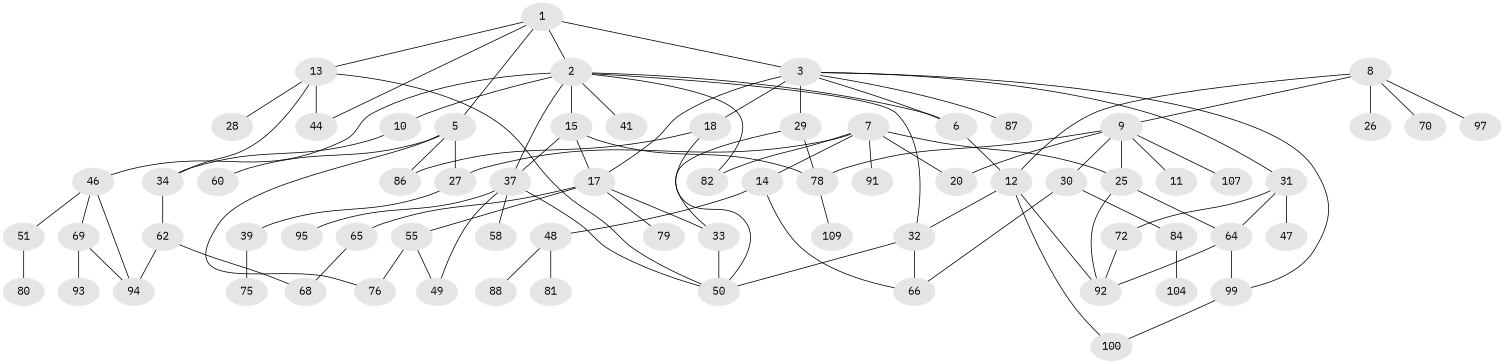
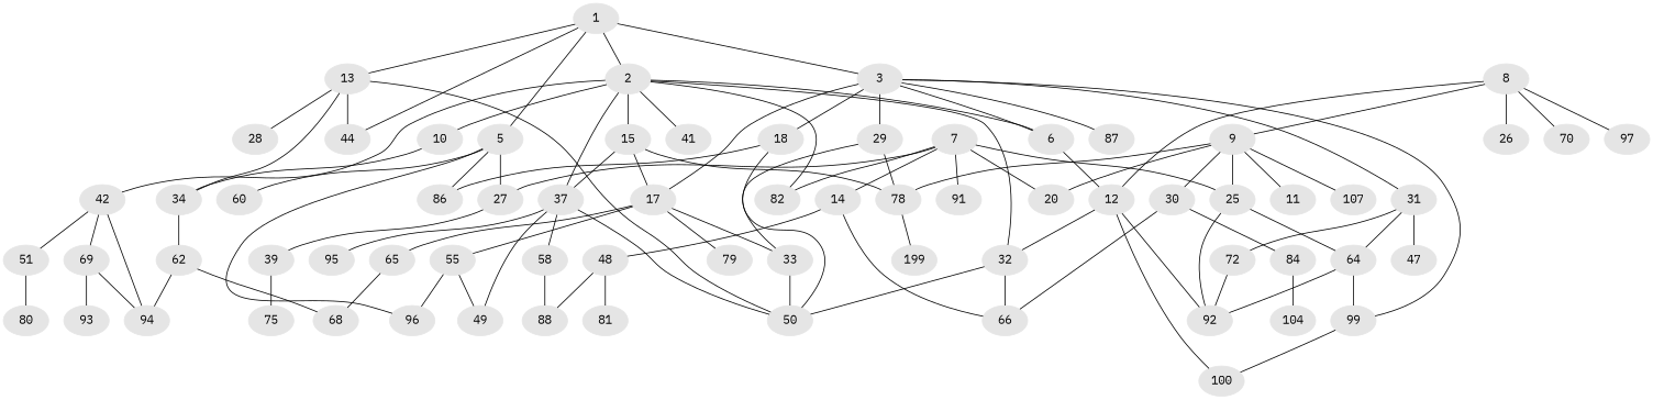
  graph {
    fontname="IBM Plex Mono"
    node [color=gray90 fontname="IBM Plex Mono" style=filled]
    edge [fontname="IBM Plex Mono"]
    2 [super="+4"]
    6
    10 [super="+71"]
    15 [super="+46"]
    32 [super="+77"]
    37 [super="+90"]
    41
-   42 [super="+98" label=46]
+   42 [super="+98"]
    82
    1
    3 [super="+23"]
    5 [super="+24"]
    13 [super="+85"]
    44
    17 [super="+19"]
    18 [super="+43"]
    29
    31 [super="+45"]
    87
    99
    27 [super="+106"]
    60
-   76
+   76 [label=96]
    86
    34 [super="+53"]
    28
    50 [super="+63"]
    12 [super="+55"]
    78 [super="+103"]
    66 [super="+101"]
    49
    58 [super="+59"]
    95
    51 [super="+56"]
    69 [super="+89"]
    94
    8 [super="+40"]
    9 [super="+11"]
    26
    70
    97
    33 [super="+36"]
    n43 [label=55 super="+38"]
    65 [super="+67"]
    79 [super="+105"]
    64 [super="+74"]
    47
    72
    100 [super="+102"]
    39 [super="+54"]
    7 [super="+16"]
    14 [super="+22"]
    20 [super="+108"]
    25 [super="+83"]
    91
    92 [super="+96"]
    48 [super="+52"]
    n58 [label=11]
    30 [super="+57"]
    107
    84
-   109
+   109 [label=199]
    62 [super="+73"]
    81
    88
    68
    75
    104
    80
    93
    2 -- 6
    2 -- 10
    2 -- 15
    2 -- 32
    2 -- 37
    2 -- 41
    2 -- 42
    2 -- 82
    6 -- 12
    10 -- 34
    15 -- 37
    15 -- 17
    15 -- 78
    32 -- 50
    32 -- 66
    37 -- 50
    37 -- 49
    37 -- 58
    37 -- 95
    42 -- 51
    42 -- 69
    42 -- 94
    1 -- 2
    1 -- 3 [weight=2]
    1 -- 5
    1 -- 13
    1 -- 44
    3 -- 6
    3 -- 17
    3 -- 18
    3 -- 29
    3 -- 31
    3 -- 87
    3 -- 99
    5 -- 27
    5 -- 60
    5 -- 76
    5 -- 86
    13 -- 44
    13 -- 34
    13 -- 28
    13 -- 50
    17 -- 33
    17 -- n43
    17 -- 65
    17 -- 79
    18 -- 86
    18 -- 50
    29 -- 78
    29 -- 33
    31 -- 64
    31 -- 47
    31 -- 72
    99 -- 100
    27 -- 39
    34 -- 62
    12 -- 32
    12 -- 100
    12 -- 92
    78 -- 109
+   58 -- 88
    51 -- 80
    69 -- 94
    69 -- 93
    8 -- 12
    8 -- 9
    8 -- 26
    8 -- 70
    8 -- 97
    9 -- 78
    9 -- 20
    9 -- 25
    9 -- n58
    9 -- 30
    9 -- 107
    33 -- 50
    n43 -- 76
    n43 -- 49
    65 -- 68
    64 -- 99
    64 -- 92
    72 -- 92
    39 -- 75
    7 -- 82
    7 -- 27
    7 -- 14
    7 -- 20
    7 -- 25
    7 -- 91
    14 -- 66
    14 -- 48
    25 -- 64
    25 -- 92
    48 -- 81
    48 -- 88
    30 -- 66
    30 -- 84
    84 -- 104
    62 -- 94
    62 -- 68
  }
